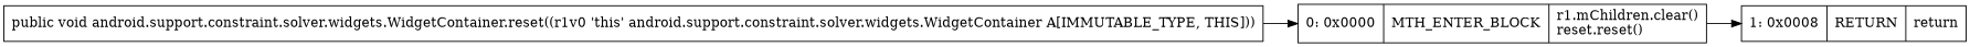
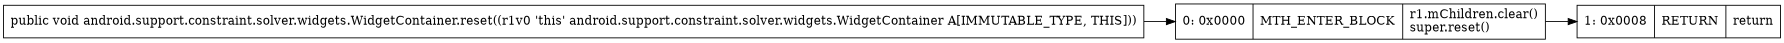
  digraph {
    rankdir=LR
    node [shape=record]
-   n1 [label="{0\:\ 0x0000|MTH_ENTER_BLOCK\l|r1.mChildren.clear()\lreset.reset()\l}"]
+   n1 [label="{0\:\ 0x0000|MTH_ENTER_BLOCK\l|r1.mChildren.clear()\lsuper.reset()\l}"]
    n2 [label="{1\:\ 0x0008|RETURN\l|return\l}"]
    n3 [label="{public void android.support.constraint.solver.widgets.WidgetContainer.reset((r1v0 'this' android.support.constraint.solver.widgets.WidgetContainer A[IMMUTABLE_TYPE, THIS])) }"]
    n1 -> n2
    n3 -> n1
  }
